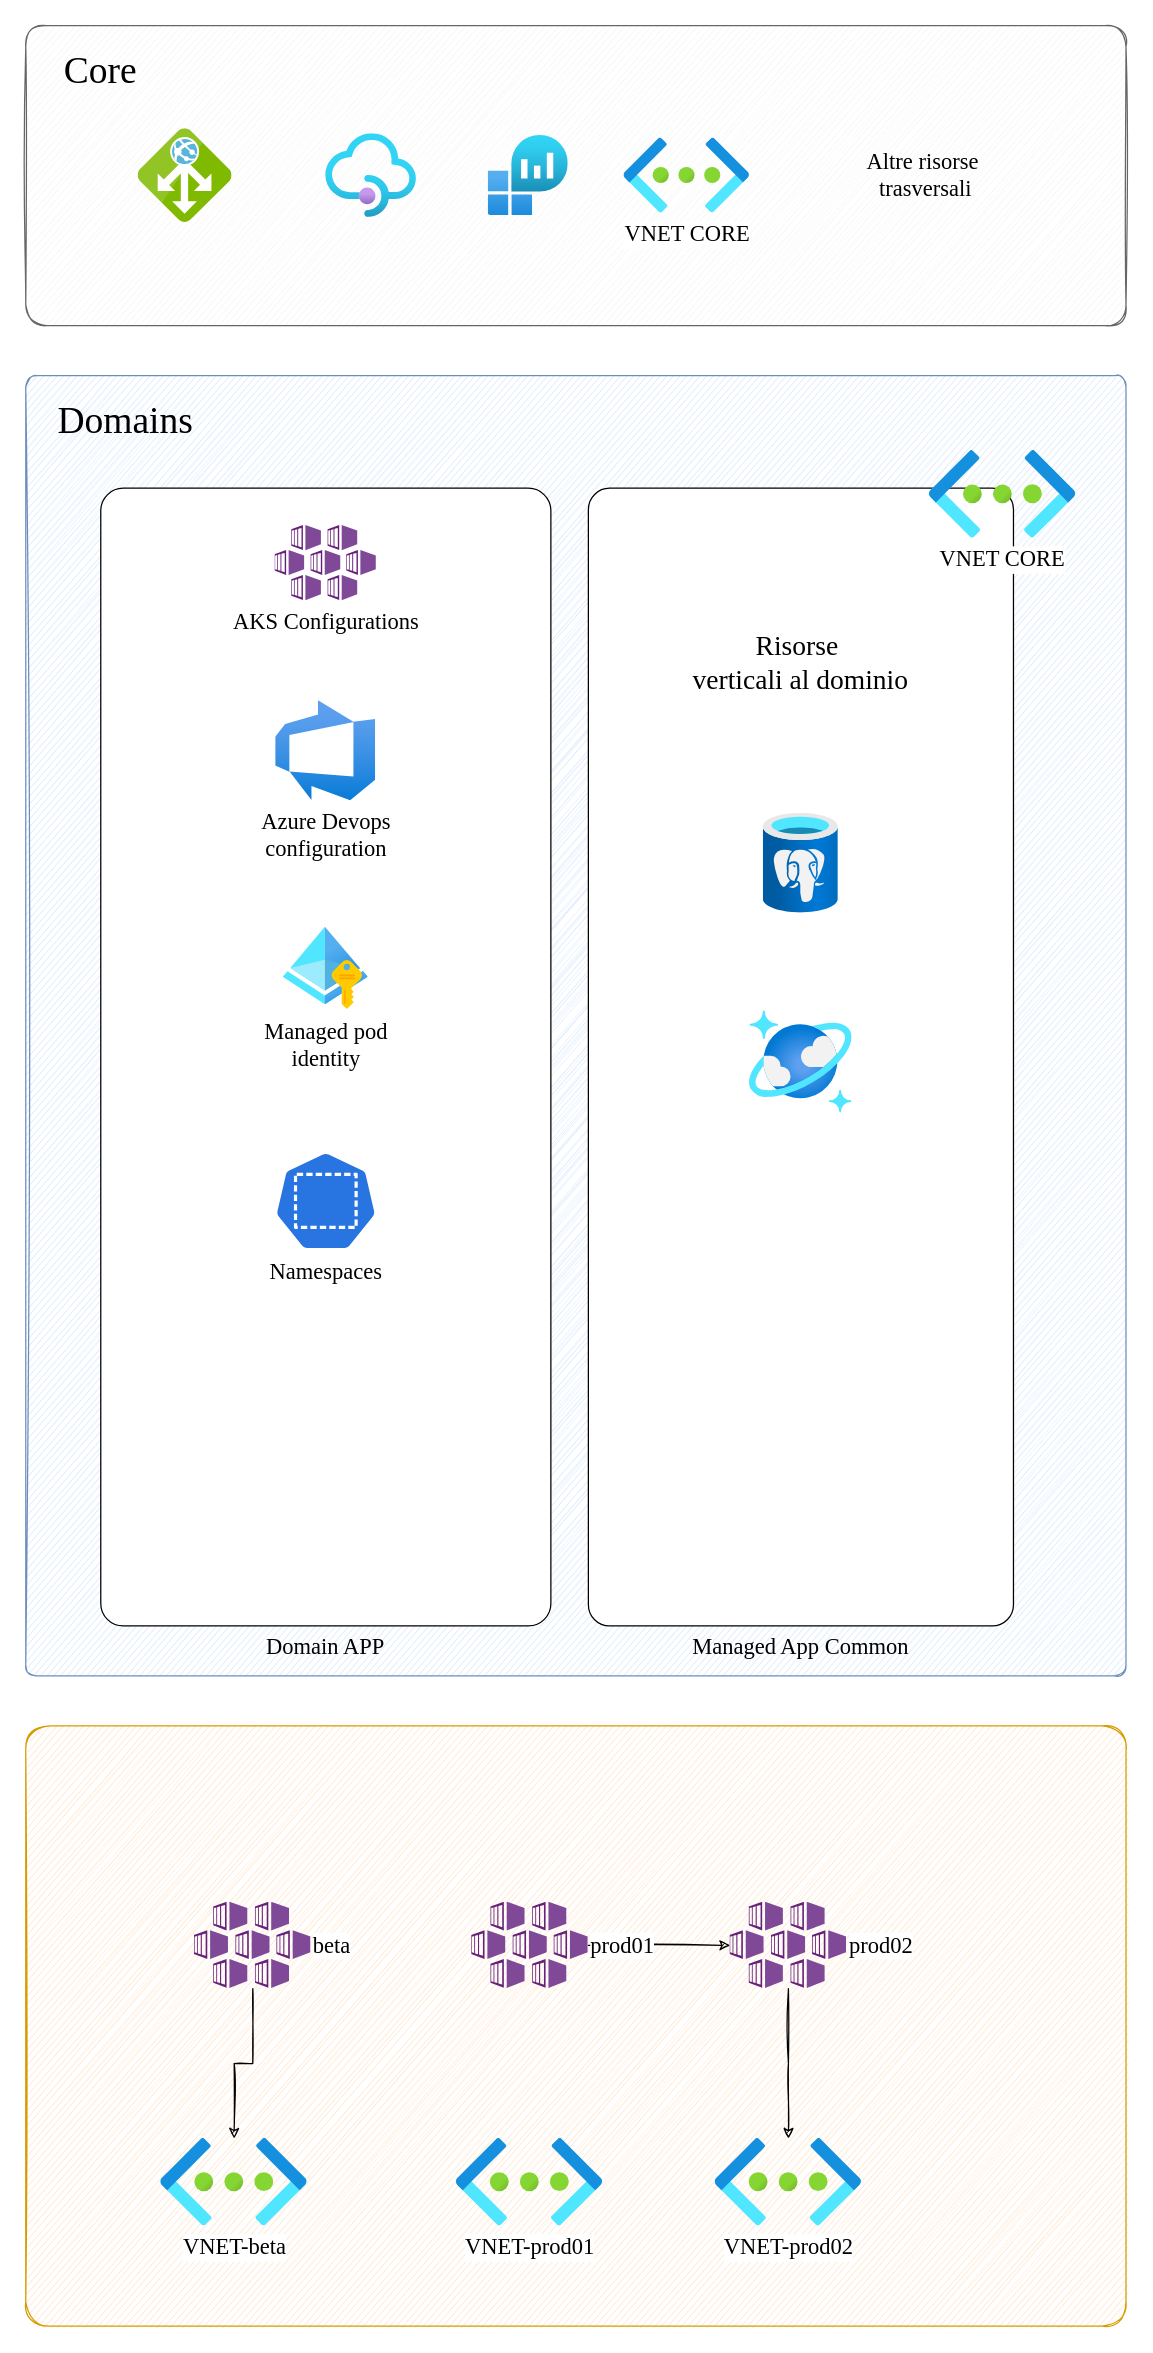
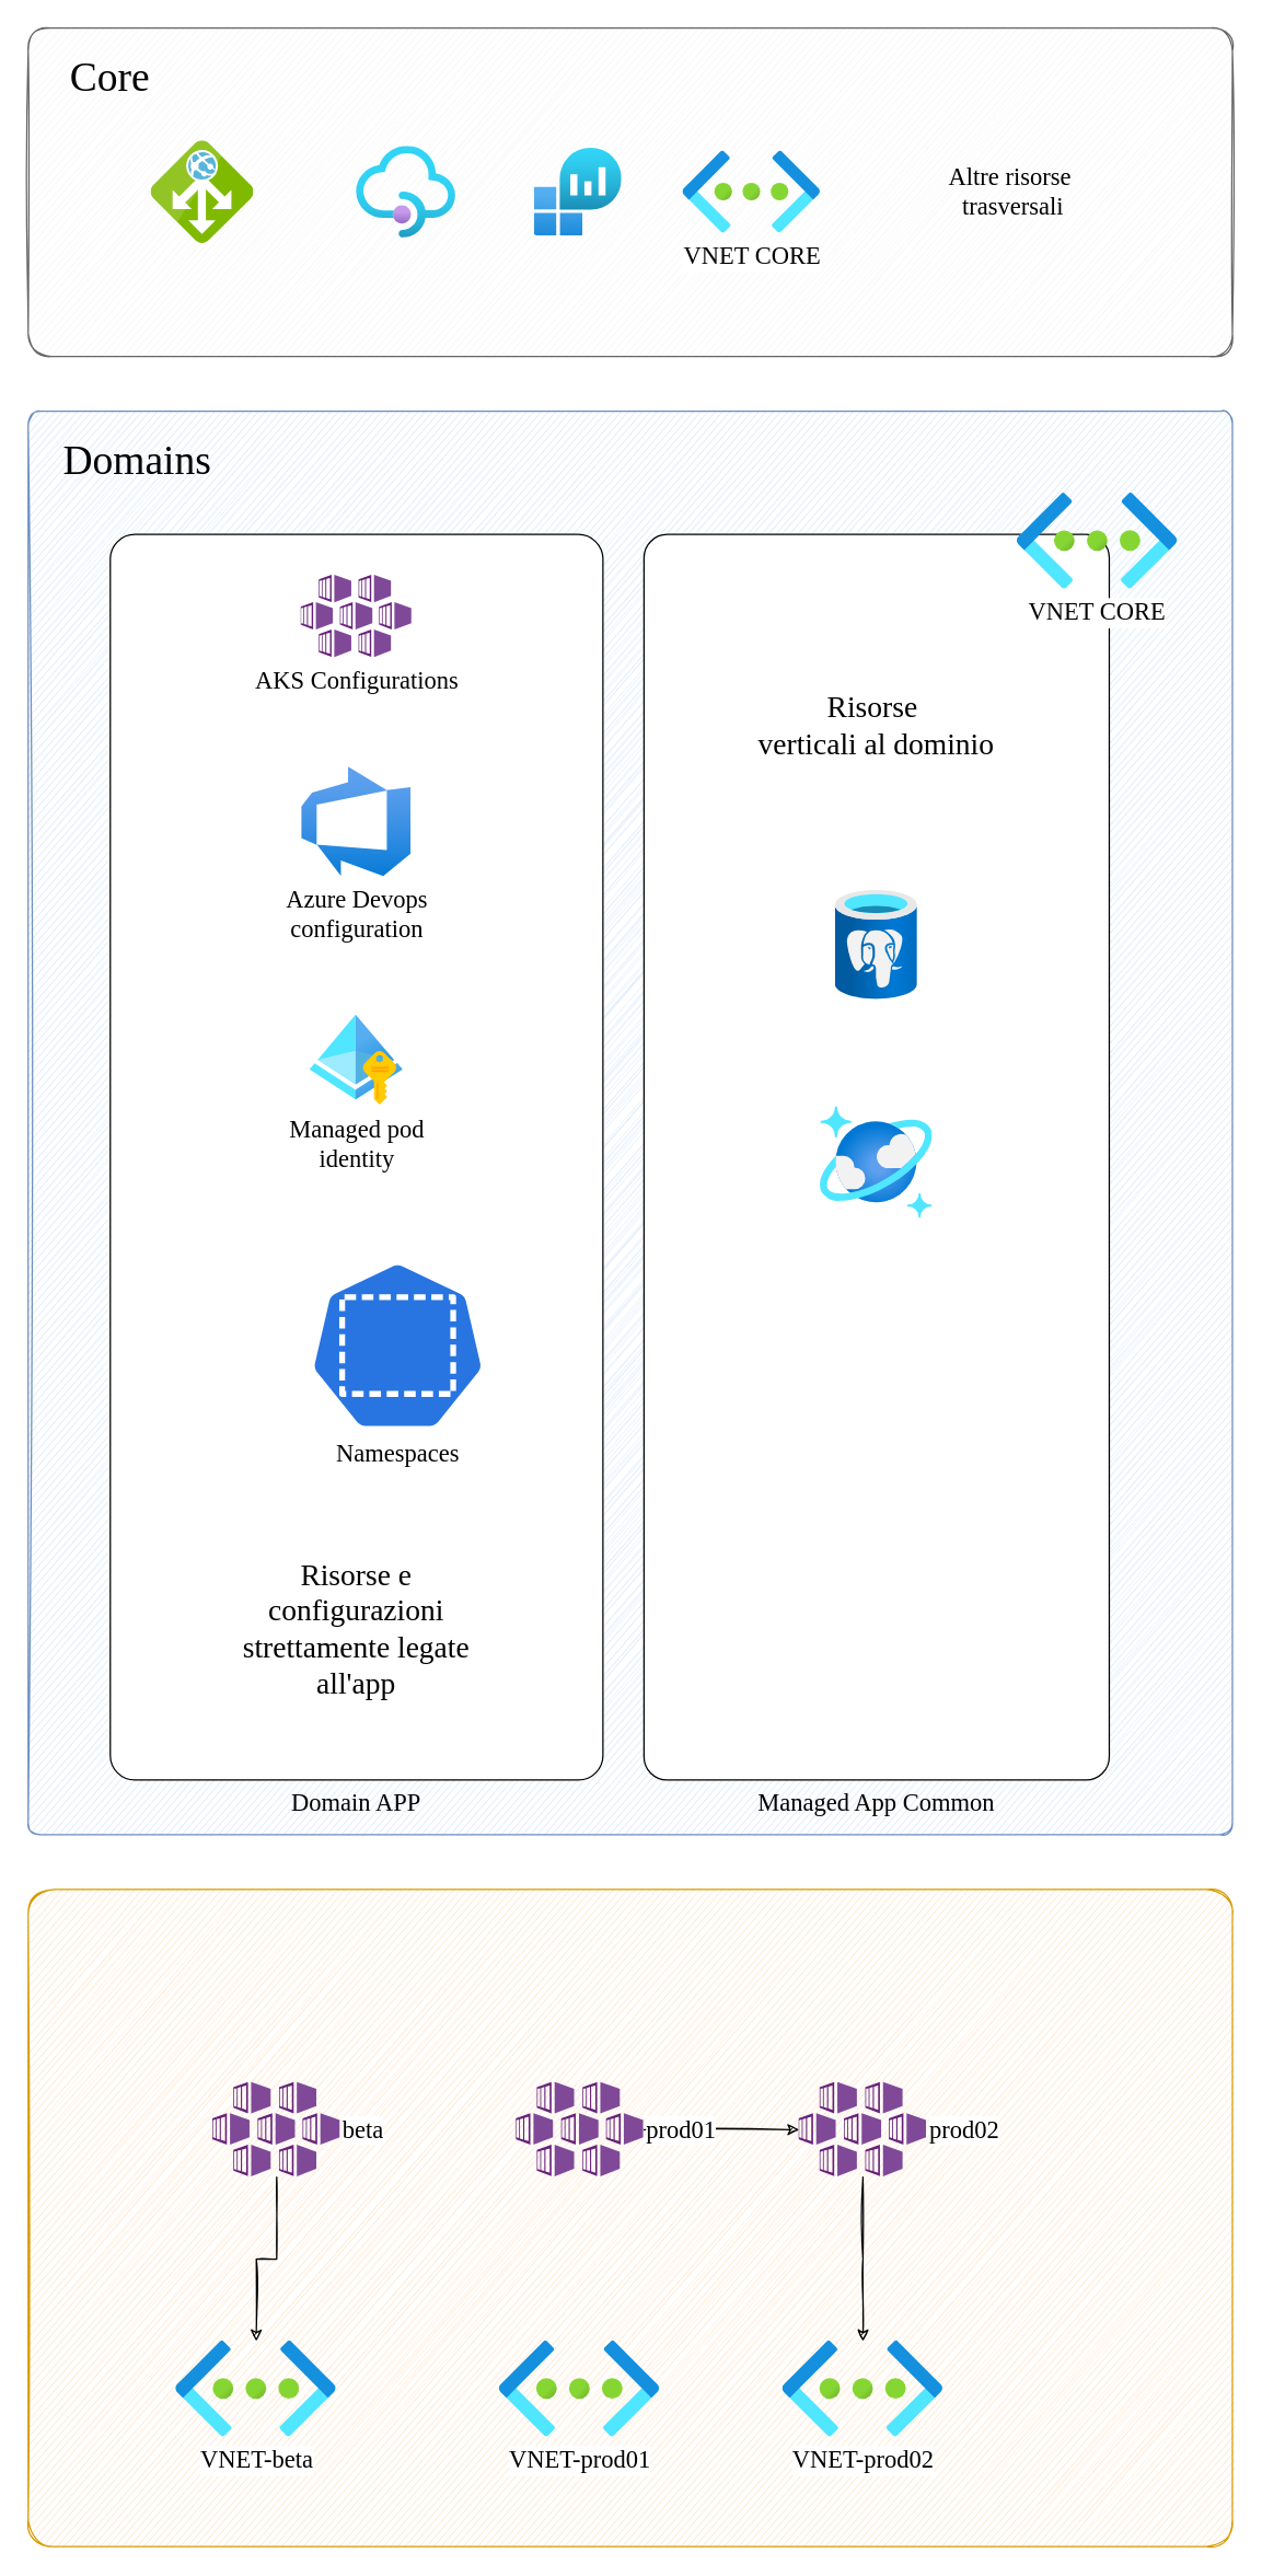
  <mxCell id="0" />
  <mxCell id="1" parent="0" />
  <mxCell id="2" value="" style="rounded=1;whiteSpace=wrap;html=1;arcSize=7;fillColor=#f5f5f5;fontColor=#333333;strokeColor=#666666;sketch=1;" parent="1" vertex="1"><mxGeometry x="20" y="20" width="880" height="240" as="geometry" /></mxCell>
  <mxCell id="3" value="Core" style="text;html=1;strokeColor=none;fillColor=none;align=center;verticalAlign=middle;whiteSpace=wrap;rounded=0;fontFamily=Architects Daughter;fontSource=https%3A%2F%2Ffonts.googleapis.com%2Fcss%3Ffamily%3DArchitects%2BDaughter;fontSize=30;" vertex="1" parent="1"><mxGeometry x="50" y="40" width="60" height="30" as="geometry" /></mxCell>
  <mxCell id="4" value="" style="sketch=0;aspect=fixed;html=1;points=[];align=center;image;fontSize=12;image=img/lib/mscae/Application_Gateway.svg;fontFamily=Architects Daughter;fontSource=https%3A%2F%2Ffonts.googleapis.com%2Fcss%3Ffamily%3DArchitects%2BDaughter;" vertex="1" parent="1"><mxGeometry x="110" y="102.5" width="75" height="75" as="geometry" /></mxCell>
  <mxCell id="5" value="" style="aspect=fixed;html=1;points=[];align=center;image;fontSize=12;image=img/lib/azure2/app_services/API_Management_Services.svg;fontFamily=Architects Daughter;fontSource=https%3A%2F%2Ffonts.googleapis.com%2Fcss%3Ffamily%3DArchitects%2BDaughter;" vertex="1" parent="1"><mxGeometry x="260" y="106.5" width="72.58" height="67" as="geometry" /></mxCell>
  <mxCell id="6" value="" style="aspect=fixed;html=1;points=[];align=center;image;fontSize=12;image=img/lib/azure2/analytics/Log_Analytics_Workspaces.svg;fontFamily=Architects Daughter;fontSource=https%3A%2F%2Ffonts.googleapis.com%2Fcss%3Ffamily%3DArchitects%2BDaughter;" vertex="1" parent="1"><mxGeometry x="390" y="108" width="64" height="64" as="geometry" /></mxCell>
  <mxCell id="7" value="Altre risorse&amp;nbsp;&lt;br&gt;trasversali" style="text;html=1;strokeColor=none;fillColor=none;align=center;verticalAlign=middle;whiteSpace=wrap;rounded=0;fontFamily=Architects Daughter;fontSource=https%3A%2F%2Ffonts.googleapis.com%2Fcss%3Ffamily%3DArchitects%2BDaughter;fontSize=18;" vertex="1" parent="1"><mxGeometry x="650" y="112.5" width="180" height="55" as="geometry" /></mxCell>
  <mxCell id="8" value="" style="rounded=1;whiteSpace=wrap;html=1;arcSize=1;sketch=1;fillColor=#dae8fc;strokeColor=#6c8ebf;" vertex="1" parent="1"><mxGeometry x="20" y="300" width="880" height="1040" as="geometry" /></mxCell>
  <mxCell id="9" value="Domains" style="text;html=1;strokeColor=none;fillColor=none;align=center;verticalAlign=middle;whiteSpace=wrap;rounded=0;fontFamily=Architects Daughter;fontSource=https%3A%2F%2Ffonts.googleapis.com%2Fcss%3Ffamily%3DArchitects%2BDaughter;fontSize=30;" vertex="1" parent="1"><mxGeometry x="70" y="320" width="60" height="30" as="geometry" /></mxCell>
  <mxCell id="10" value="Domain APP" style="rounded=1;whiteSpace=wrap;html=1;fontFamily=Architects Daughter;fontSource=https%3A%2F%2Ffonts.googleapis.com%2Fcss%3Ffamily%3DArchitects%2BDaughter;fontSize=18;arcSize=5;labelPosition=center;verticalLabelPosition=bottom;align=center;verticalAlign=top;" vertex="1" parent="1"><mxGeometry x="80" y="390" width="360" height="910" as="geometry" /></mxCell>
  <mxCell id="11" value="Managed App Common" style="rounded=1;whiteSpace=wrap;html=1;fontFamily=Architects Daughter;fontSource=https%3A%2F%2Ffonts.googleapis.com%2Fcss%3Ffamily%3DArchitects%2BDaughter;fontSize=18;arcSize=5;labelPosition=center;verticalLabelPosition=bottom;align=center;verticalAlign=top;" vertex="1" parent="1"><mxGeometry x="470" y="390" width="340" height="910" as="geometry" /></mxCell>
  <mxCell id="12" value="AKS Configurations" style="sketch=0;aspect=fixed;html=1;points=[];align=center;image;fontSize=18;image=img/lib/mscae/Kubernetes_Services.svg;fontFamily=Architects Daughter;fontSource=https%3A%2F%2Ffonts.googleapis.com%2Fcss%3Ffamily%3DArchitects%2BDaughter;" vertex="1" parent="1"><mxGeometry x="219.46" y="420" width="81.08" height="60" as="geometry" /></mxCell>
  <mxCell id="13" value="Azure Devops&lt;br&gt;configuration" style="aspect=fixed;html=1;points=[];align=center;image;fontSize=18;image=img/lib/azure2/devops/Azure_DevOps.svg;fontFamily=Architects Daughter;fontSource=https%3A%2F%2Ffonts.googleapis.com%2Fcss%3Ffamily%3DArchitects%2BDaughter;" vertex="1" parent="1"><mxGeometry x="220" y="560" width="80" height="80" as="geometry" /></mxCell>
  <mxCell id="14" value="Managed pod &lt;br style=&quot;font-size: 18px;&quot;&gt;identity" style="aspect=fixed;html=1;points=[];align=center;image;fontSize=18;image=img/lib/azure2/identity/Managed_Identities.svg;fontFamily=Architects Daughter;fontSource=https%3A%2F%2Ffonts.googleapis.com%2Fcss%3Ffamily%3DArchitects%2BDaughter;" vertex="1" parent="1"><mxGeometry x="226" y="740" width="68" height="68" as="geometry" /></mxCell>
- <mxCell id="15" value="Namespaces" style="sketch=0;html=1;dashed=0;whitespace=wrap;fillColor=#2875E2;strokeColor=#ffffff;points=[[0.005,0.63,0],[0.1,0.2,0],[0.9,0.2,0],[0.5,0,0],[0.995,0.63,0],[0.72,0.99,0],[0.5,1,0],[0.28,0.99,0]];shape=mxgraph.kubernetes.icon;prIcon=ns;fontFamily=Architects Daughter;fontSource=https%3A%2F%2Ffonts.googleapis.com%2Fcss%3Ffamily%3DArchitects%2BDaughter;fontSize=18;labelPosition=center;verticalLabelPosition=bottom;align=center;verticalAlign=top;" vertex="1" parent="1"><mxGeometry x="217.5" y="920" width="85" height="80" as="geometry" /></mxCell>
+ <mxCell id="15" value="Namespaces" style="sketch=0;html=1;dashed=0;whitespace=wrap;fillColor=#2875E2;strokeColor=#ffffff;points=[[0.005,0.63,0],[0.1,0.2,0],[0.9,0.2,0],[0.5,0,0],[0.995,0.63,0],[0.72,0.99,0],[0.5,1,0],[0.28,0.99,0]];shape=mxgraph.kubernetes.icon;prIcon=ns;fontFamily=Architects Daughter;fontSource=https%3A%2F%2Ffonts.googleapis.com%2Fcss%3Ffamily%3DArchitects%2BDaughter;fontSize=18;labelPosition=center;verticalLabelPosition=bottom;align=center;verticalAlign=top;" vertex="1" parent="1"><mxGeometry x="217.5" y="920" width="145" height="125" as="geometry" /></mxCell>
+ <mxCell id="16" value="Risorse e configurazioni strettamente legate all'app" style="text;html=1;strokeColor=none;fillColor=none;align=center;verticalAlign=middle;whiteSpace=wrap;rounded=0;fontFamily=Architects Daughter;fontSource=https%3A%2F%2Ffonts.googleapis.com%2Fcss%3Ffamily%3DArchitects%2BDaughter;fontSize=22;" vertex="1" parent="1"><mxGeometry x="170" y="1140" width="180" height="100" as="geometry" /></mxCell>
  <mxCell id="17" value="Risorse&amp;nbsp;&lt;br style=&quot;font-size: 22px;&quot;&gt;verticali al dominio" style="text;html=1;strokeColor=none;fillColor=none;align=center;verticalAlign=middle;whiteSpace=wrap;rounded=0;fontFamily=Architects Daughter;fontSource=https%3A%2F%2Ffonts.googleapis.com%2Fcss%3Ffamily%3DArchitects%2BDaughter;fontSize=22;" vertex="1" parent="1"><mxGeometry x="550" y="480" width="180" height="100" as="geometry" /></mxCell>
  <mxCell id="18" value="" style="aspect=fixed;html=1;points=[];align=center;image;fontSize=12;image=img/lib/azure2/databases/Azure_Database_PostgreSQL_Server.svg;fontFamily=Architects Daughter;fontSource=https%3A%2F%2Ffonts.googleapis.com%2Fcss%3Ffamily%3DArchitects%2BDaughter;" vertex="1" parent="1"><mxGeometry x="610" y="650" width="60" height="80" as="geometry" /></mxCell>
  <mxCell id="19" value="" style="aspect=fixed;html=1;points=[];align=center;image;fontSize=12;image=img/lib/azure2/databases/Azure_Cosmos_DB.svg;fontFamily=Architects Daughter;fontSource=https%3A%2F%2Ffonts.googleapis.com%2Fcss%3Ffamily%3DArchitects%2BDaughter;" vertex="1" parent="1"><mxGeometry x="599" y="808" width="82" height="82" as="geometry" /></mxCell>
  <mxCell id="20" value="" style="rounded=1;whiteSpace=wrap;html=1;arcSize=4;sketch=1;fillColor=#ffe6cc;strokeColor=#d79b00;" vertex="1" parent="1"><mxGeometry x="20" y="1380" width="880" height="480" as="geometry" /></mxCell>
  <mxCell id="21" style="edgeStyle=orthogonalEdgeStyle;rounded=0;orthogonalLoop=1;jettySize=auto;html=1;fontFamily=Architects Daughter;fontSource=https%3A%2F%2Ffonts.googleapis.com%2Fcss%3Ffamily%3DArchitects%2BDaughter;fontSize=18;sketch=1;" edge="1" parent="1" source="22" target="29"><mxGeometry relative="1" as="geometry" /></mxCell>
  <mxCell id="22" value="beta" style="sketch=0;aspect=fixed;html=1;points=[];align=left;image;fontSize=18;image=img/lib/mscae/Kubernetes_Services.svg;fontFamily=Architects Daughter;fontSource=https%3A%2F%2Ffonts.googleapis.com%2Fcss%3Ffamily%3DArchitects%2BDaughter;labelPosition=right;verticalLabelPosition=middle;verticalAlign=middle;" vertex="1" parent="1"><mxGeometry x="155" y="1521" width="93.24" height="69" as="geometry" /></mxCell>
  <mxCell id="23" style="edgeStyle=orthogonalEdgeStyle;rounded=0;sketch=1;orthogonalLoop=1;jettySize=auto;html=1;fontFamily=Architects Daughter;fontSource=https%3A%2F%2Ffonts.googleapis.com%2Fcss%3Ffamily%3DArchitects%2BDaughter;fontSize=18;" edge="1" parent="1" source="24" target="26"><mxGeometry relative="1" as="geometry" /></mxCell>
  <mxCell id="24" value="prod01" style="sketch=0;aspect=fixed;html=1;points=[];align=left;image;fontSize=18;image=img/lib/mscae/Kubernetes_Services.svg;fontFamily=Architects Daughter;fontSource=https%3A%2F%2Ffonts.googleapis.com%2Fcss%3Ffamily%3DArchitects%2BDaughter;labelPosition=right;verticalLabelPosition=middle;verticalAlign=middle;" vertex="1" parent="1"><mxGeometry x="376.76" y="1521" width="93.24" height="69" as="geometry" /></mxCell>
  <mxCell id="25" style="edgeStyle=orthogonalEdgeStyle;rounded=0;sketch=1;orthogonalLoop=1;jettySize=auto;html=1;fontFamily=Architects Daughter;fontSource=https%3A%2F%2Ffonts.googleapis.com%2Fcss%3Ffamily%3DArchitects%2BDaughter;fontSize=18;" edge="1" parent="1" source="26" target="31"><mxGeometry relative="1" as="geometry" /></mxCell>
  <mxCell id="26" value="prod02" style="sketch=0;aspect=fixed;html=1;points=[];align=left;image;fontSize=18;image=img/lib/mscae/Kubernetes_Services.svg;fontFamily=Architects Daughter;fontSource=https%3A%2F%2Ffonts.googleapis.com%2Fcss%3Ffamily%3DArchitects%2BDaughter;labelPosition=right;verticalLabelPosition=middle;verticalAlign=middle;" vertex="1" parent="1"><mxGeometry x="583.38" y="1521" width="93.24" height="69" as="geometry" /></mxCell>
  <mxCell id="27" value="VNET CORE" style="aspect=fixed;html=1;points=[];align=center;image;fontSize=18;image=img/lib/azure2/networking/Virtual_Networks.svg;sketch=1;fontFamily=Architects Daughter;fontSource=https%3A%2F%2Ffonts.googleapis.com%2Fcss%3Ffamily%3DArchitects%2BDaughter;" vertex="1" parent="1"><mxGeometry x="498.5" y="110" width="100.5" height="60" as="geometry" /></mxCell>
  <mxCell id="28" value="VNET CORE" style="aspect=fixed;html=1;points=[];align=center;image;fontSize=18;image=img/lib/azure2/networking/Virtual_Networks.svg;sketch=1;fontFamily=Architects Daughter;fontSource=https%3A%2F%2Ffonts.googleapis.com%2Fcss%3Ffamily%3DArchitects%2BDaughter;" vertex="1" parent="1"><mxGeometry x="742.75" y="360" width="117.25" height="70" as="geometry" /></mxCell>
  <mxCell id="29" value="VNET-beta" style="aspect=fixed;html=1;points=[];align=center;image;fontSize=18;image=img/lib/azure2/networking/Virtual_Networks.svg;sketch=1;fontFamily=Architects Daughter;fontSource=https%3A%2F%2Ffonts.googleapis.com%2Fcss%3Ffamily%3DArchitects%2BDaughter;" vertex="1" parent="1"><mxGeometry x="128" y="1710" width="117.25" height="70" as="geometry" /></mxCell>
  <mxCell id="30" value="VNET-prod01" style="aspect=fixed;html=1;points=[];align=center;image;fontSize=18;image=img/lib/azure2/networking/Virtual_Networks.svg;sketch=1;fontFamily=Architects Daughter;fontSource=https%3A%2F%2Ffonts.googleapis.com%2Fcss%3Ffamily%3DArchitects%2BDaughter;" vertex="1" parent="1"><mxGeometry x="364.38" y="1710" width="117.25" height="70" as="geometry" /></mxCell>
  <mxCell id="31" value="VNET-prod02" style="aspect=fixed;html=1;points=[];align=center;image;fontSize=18;image=img/lib/azure2/networking/Virtual_Networks.svg;sketch=1;fontFamily=Architects Daughter;fontSource=https%3A%2F%2Ffonts.googleapis.com%2Fcss%3Ffamily%3DArchitects%2BDaughter;" vertex="1" parent="1"><mxGeometry x="571.38" y="1710" width="117.25" height="70" as="geometry" /></mxCell>
